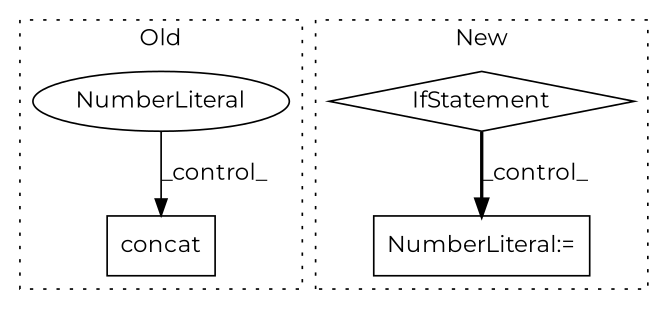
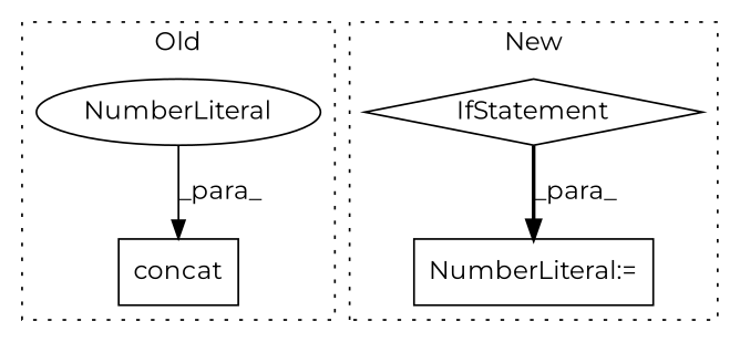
  digraph {
    fontname=Montserrat
    node [fontname=Montserrat shape=box]
    edge [fontname=Montserrat]
    n1 [a=32 l="7,1" label=concat s="12534,12571"]
    n2 [a=34 l=1 label=NumberLiteral s=12570 shape=ellipse]
    n3 [a=25 l="4,2" label=IfStatement s="11493,11522" shape=diamond]
    n4 [a=7 l=2 label="NumberLiteral:=" s=11570]
    subgraph cluster_1 {
      label=Old
      style=dotted
      n1
      n2
    }
    subgraph cluster_2 {
      label=New
      style=dotted
      n3
      n4
    }
-   n2 -> n1 [label=_control_ style=solid]
-   n3 -> n4 [label=_control_ style=bold]
+   n2 -> n1 [label=_para_ style=solid]
+   n3 -> n4 [label=_para_ style=bold]
  }
